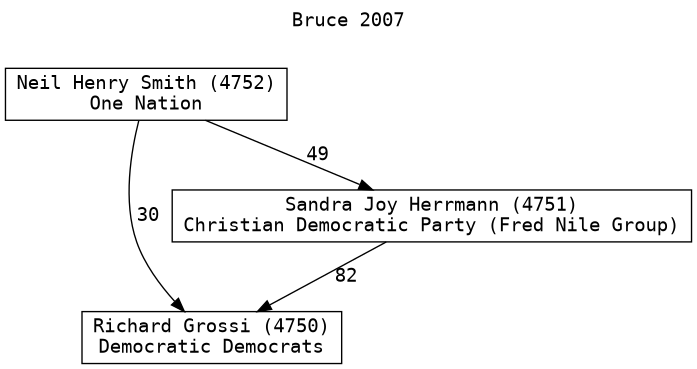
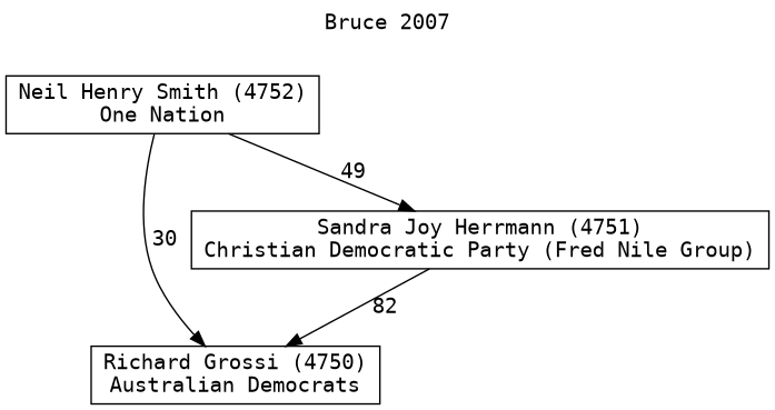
  digraph {
    label="Bruce 2007"
    labelloc=t
    mclimit=10
    fontname="DejaVu Sans Mono"
    node [shape=box fontname="DejaVu Sans Mono"]
    edge [fontname="DejaVu Sans Mono"]
-   n1 [label="Richard Grossi (4750)\nDemocratic Democrats"]
+   n1 [label="Richard Grossi (4750)\nAustralian Democrats"]
    n2 [label="Sandra Joy Herrmann (4751)\nChristian Democratic Party (Fred Nile Group)"]
    n3 [label="Neil Henry Smith (4752)\nOne Nation"]
    n2 -> n1 [label=82]
    n3 -> n1 [label=30]
    n3 -> n2 [label=49]
  }
